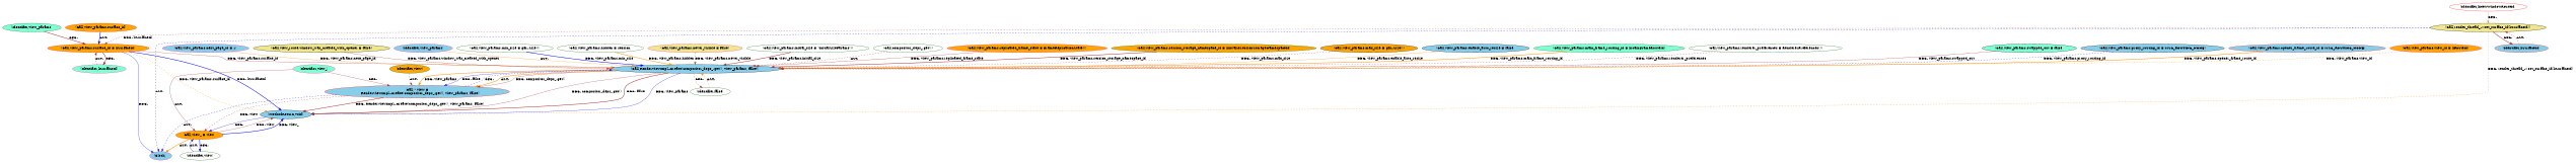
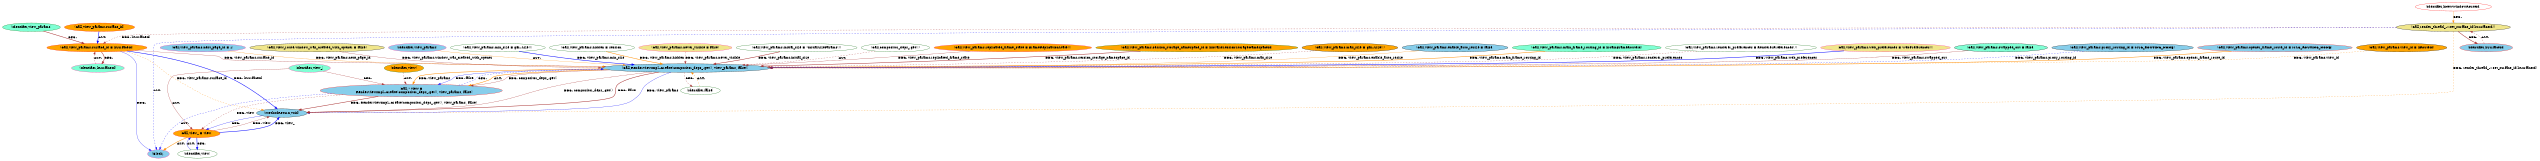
  digraph {
    node [color=darkgreen fillcolor=skyblue style=filled]
    edge [color=brown style=bold]
    n1 [color=black fillcolor=khaki label="(Call,render_thread_->set_surface_id(kSurfaceId))"]
    n2 [color=red fillcolor=orange label="(Call,view_params.surface_id = kSurfaceId)"]
    n3 [color=deeppink label="(Block,)"]
    n4 [color=black label="(MethodReturn,void)"]
    n5 [color=red label="(Identifier,kSurfaceId)"]
    n6 [color=black label="(Call,RenderViewImpl::Create(compositor_deps_.get(), view_params, false))"]
    n7 [color=deeppink fillcolor=aquamarine label="(Identifier,kSurfaceId)"]
    n8 [color=red fillcolor=orange label="(Call,view_ = view)"]
    n9 [color=red label="(Call,* view =\n       RenderViewImpl::Create(compositor_deps_.get(), view_params, false))"]
    n10 [fillcolor=white label="(Identifier,false)"]
    n11 [fillcolor=white label="(Identifier,view)"]
    n12 [color=black label="(Call,view_params.proxy_routing_id = MSG_ROUTING_NONE)"]
    n13 [color=red label="(Call,view_params.opener_frame_route_id = MSG_ROUTING_NONE)"]
-   n14 [color=deeppink fillcolor=orange label="(Call,view_params.view_id = kRouteId)"]
+   n14 [color=black fillcolor=orange label="(Call,view_params.view_id = kRouteId)"]
    n15 [color=deeppink label="(Call,view_params.next_page_id = 1)"]
    n16 [color=black fillcolor=khaki label="(Call,view_route.window_was_created_with_opener = false)"]
    n17 [fillcolor=orange label="(Identifier,view)"]
    n18 [color=deeppink label="(Identifier,view_params)"]
    n19 [color=red fillcolor=orange label="(Call,view_params.surface_id)"]
    n20 [fillcolor=white label="(Call,view_params.min_size = gfx::Size())"]
    n21 [fillcolor=white label="(Call,view_params.hidden = session)"]
    n22 [color=deeppink fillcolor=khaki label="(Call,view_params.never_visible = false)"]
    n23 [fillcolor=white label="(Call,view_params.initial_size = *InitialSizeParams())"]
    n24 [color=red fillcolor=white label="(Identifier,kNewWindowRouteId)"]
    n25 [fillcolor=white label="(Call,compositor_deps_.get())"]
    n26 [color=deeppink fillcolor=orange label="(Call,view_params.replicated_frame_state = FrameReplicationState())"]
    n27 [fillcolor=orange label="(Call,view_params.session_storage_namespace_id = kInvalidSessionStorageNamespaceId)"]
    n28 [color=black fillcolor=orange label="(Call,view_params.max_size = gfx::Size())"]
    n29 [color=black label="(Call,view_params.enable_auto_resize = false)"]
    n30 [fillcolor=aquamarine label="(Call,view_params.main_frame_routing_id = kMainFrameRouteId)"]
    n31 [fillcolor=aquamarine label="(Identifier,view_params)"]
    n32 [fillcolor=white label="(Call,view_params.renderer_preferences = RendererPreferences())"]
+   n33 [color=deeppink fillcolor=khaki label="(Call,view_params.web_preferences = WebPreferences())"]
    n34 [color=black fillcolor=aquamarine label="(Call,view_params.swapped_out = false)"]
    n35 [color=deeppink fillcolor=aquamarine label="(Identifier,view_)"]
    n1 -> n2 [label="DDG: kSurfaceId" style=dashed]
    n1 -> n3 [color=blue label="AST: " style=dashed]
    n1 -> n4 [color=darkorange label="DDG: render_thread_->set_surface_id(kSurfaceId)" style=dashed]
    n1 -> n5 [label="CFG: "]
    n2 -> n3 [color=blue label="DDG: " style=solid]
    n2 -> n4 [color=darkorange label="DDG: view_params.surface_id" style=dashed]
    n2 -> n4 [color=blue label="DDG: kSurfaceId"]
    n2 -> n6 [label="DDG: view_params.surface_id" style=solid]
    n2 -> n7 [label="CFG: "]
    n4 -> n8 [color=blue label="CFG: " style=solid]
    n5 -> n1 [label="AST: " style=dashed]
    n6 -> n4 [color=blue label="DDG: view_params" style=solid]
    n6 -> n4 [label="DDG: compositor_deps_.get()" style=solid]
    n6 -> n4 [label="DDG: false"]
    n6 -> n9 [color=darkorange label="AST: "]
    n6 -> n9 [label="DDG: compositor_deps_.get()" style=solid]
    n6 -> n9 [color=darkorange label="DDG: view_params"]
    n6 -> n9 [color=blue label="DDG: false" style=solid]
    n6 -> n10 [label="CFG: " style=dashed]
    n7 -> n2 [label="AST: " style=dashed]
    n8 -> n3 [color=darkorange label="AST: "]
    n8 -> n4 [label="DDG: view" style=solid]
    n8 -> n4 [color=blue label="DDG: view_"]
    n8 -> n11 [color=blue label="CFG: "]
    n9 -> n3 [color=blue label="AST: " style=dashed]
    n9 -> n4 [label="DDG: RenderViewImpl::Create(compositor_deps_.get(), view_params, false)"]
    n9 -> n6 [color=blue label="CFG: " style=dashed]
    n9 -> n8 [label="DDG: view" style=dashed]
    n10 -> n6 [color=darkorange label="AST: " style=dashed]
    n11 -> n8 [color=blue label="AST: " style=solid]
    n12 -> n6 [color=blue label="DDG: view_params.proxy_routing_id" style=dashed]
    n13 -> n6 [color=darkorange label="DDG: view_params.opener_frame_route_id"]
    n14 -> n6 [color=darkorange label="DDG: view_params.view_id" style=dashed]
    n15 -> n6 [color=darkorange label="DDG: view_params.next_page_id" style=solid]
    n16 -> n6 [label="DDG: view_params.window_was_created_with_opener" style=solid]
    n17 -> n9 [label="AST: " style=dashed]
    n18 -> n6 [color=darkorange label="AST: " style=solid]
    n19 -> n2 [color=blue label="AST: "]
    n20 -> n6 [color=blue label="DDG: view_params.min_size"]
    n21 -> n6 [color=darkorange label="DDG: view_params.hidden"]
    n22 -> n6 [label="DDG: view_params.never_visible" style=dashed]
    n23 -> n6 [label="DDG: view_params.initial_size"]
    n24 -> n1 [color=darkorange label="CFG: " style=solid]
    n25 -> n6 [label="AST: " style=dashed]
    n26 -> n6 [label="DDG: view_params.replicated_frame_state" style=solid]
    n27 -> n6 [label="DDG: view_params.session_storage_namespace_id"]
    n28 -> n6 [label="DDG: view_params.max_size" style=dashed]
    n29 -> n6 [color=darkorange label="DDG: view_params.enable_auto_resize" style=solid]
    n30 -> n6 [color=darkorange label="DDG: view_params.main_frame_routing_id"]
    n31 -> n2 [label="CFG: "]
    n32 -> n6 [label="DDG: view_params.renderer_preferences" style=dashed]
+   n33 -> n6 [color=blue label="DDG: view_params.web_preferences"]
    n34 -> n6 [label="DDG: view_params.swapped_out" style=solid]
    n35 -> n8 [label="AST: " style=solid]
    n35 -> n9 [label="CFG: " style=solid]
  }
